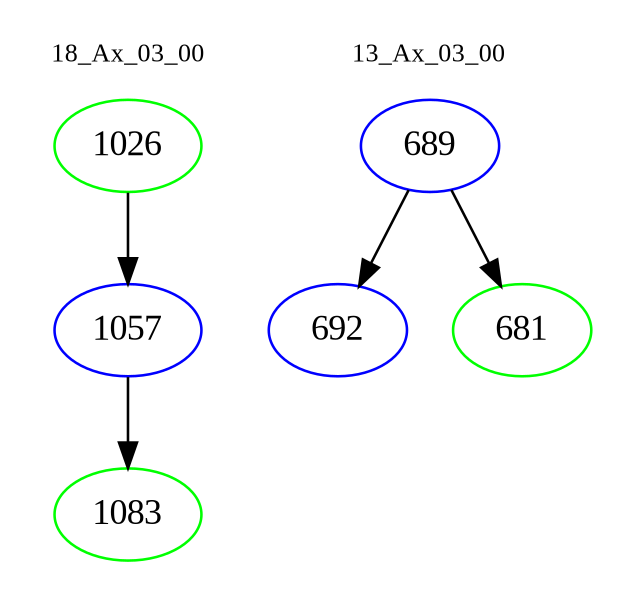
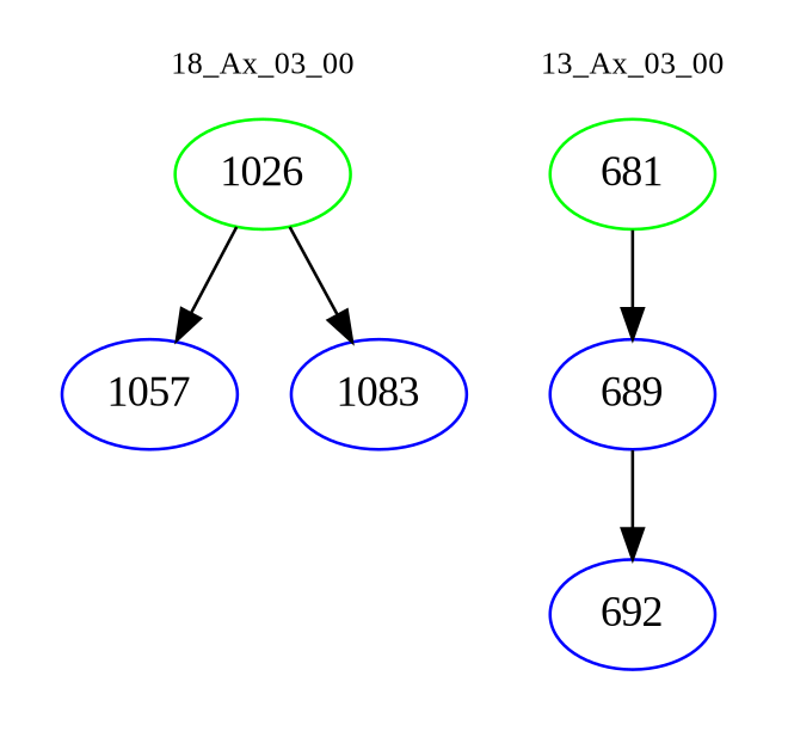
  digraph {
    fontname="Liberation Serif"
    node [color=blue fontname="Liberation Serif"]
    edge [color=black fontname="Liberation Serif"]
    n1 [label=1057]
    n2 [color=green label=1026]
-   n3 [color=green label=1083]
+   n3 [label=1083]
    n4 [label=689]
    n5 [label=692]
    n6 [color=green label=681]
    subgraph cluster_1 {
      color=white
      fontsize=10
      label="18_Ax_03_00"
      n1
      n2
      n3
    }
    subgraph cluster_2 {
      color=white
      fontsize=10
      label="13_Ax_03_00"
      n4
      n5
      n6
    }
-   n1 -> n3
+   n2 -> n3
    n2 -> n1
    n4 -> n5
-   n4 -> n6
+   n6 -> n4
  }
